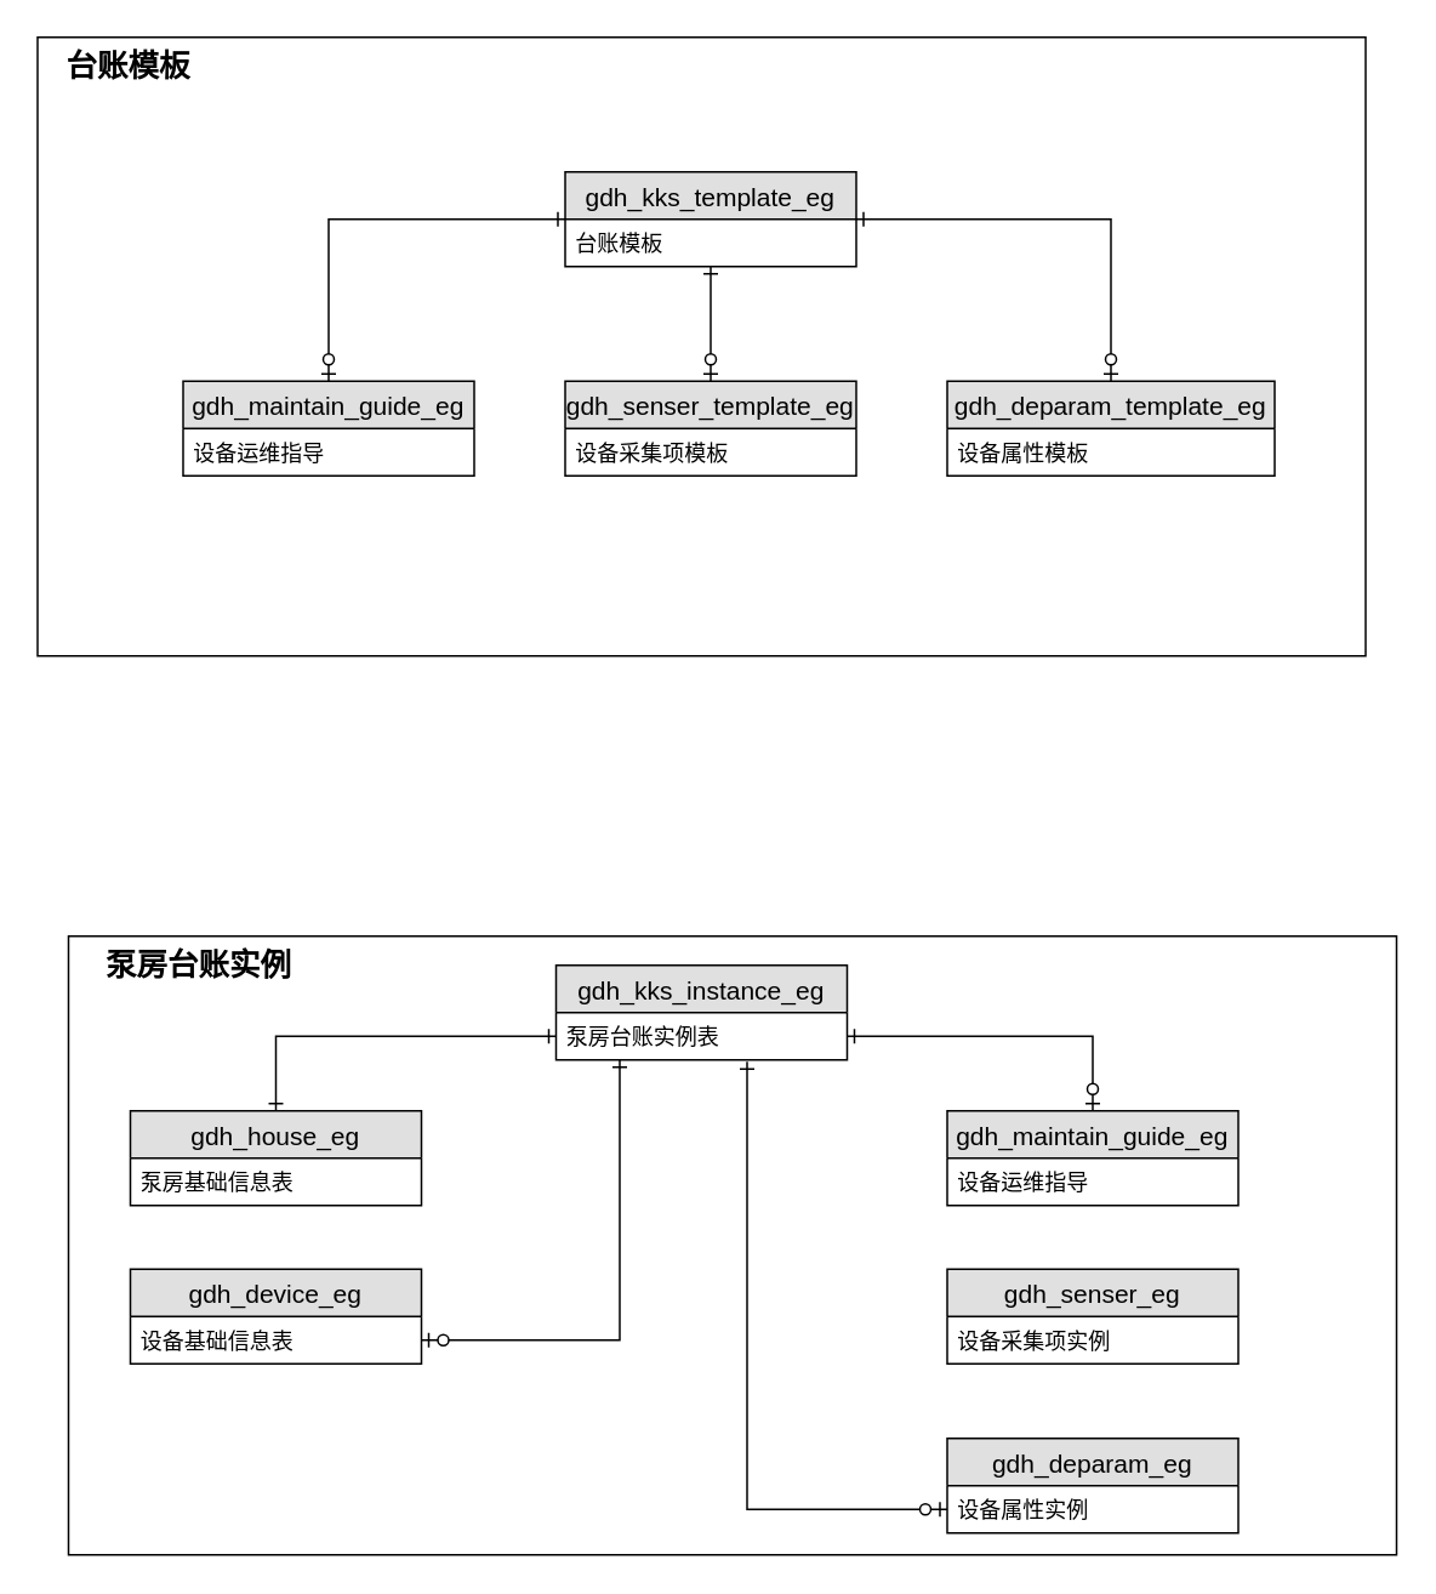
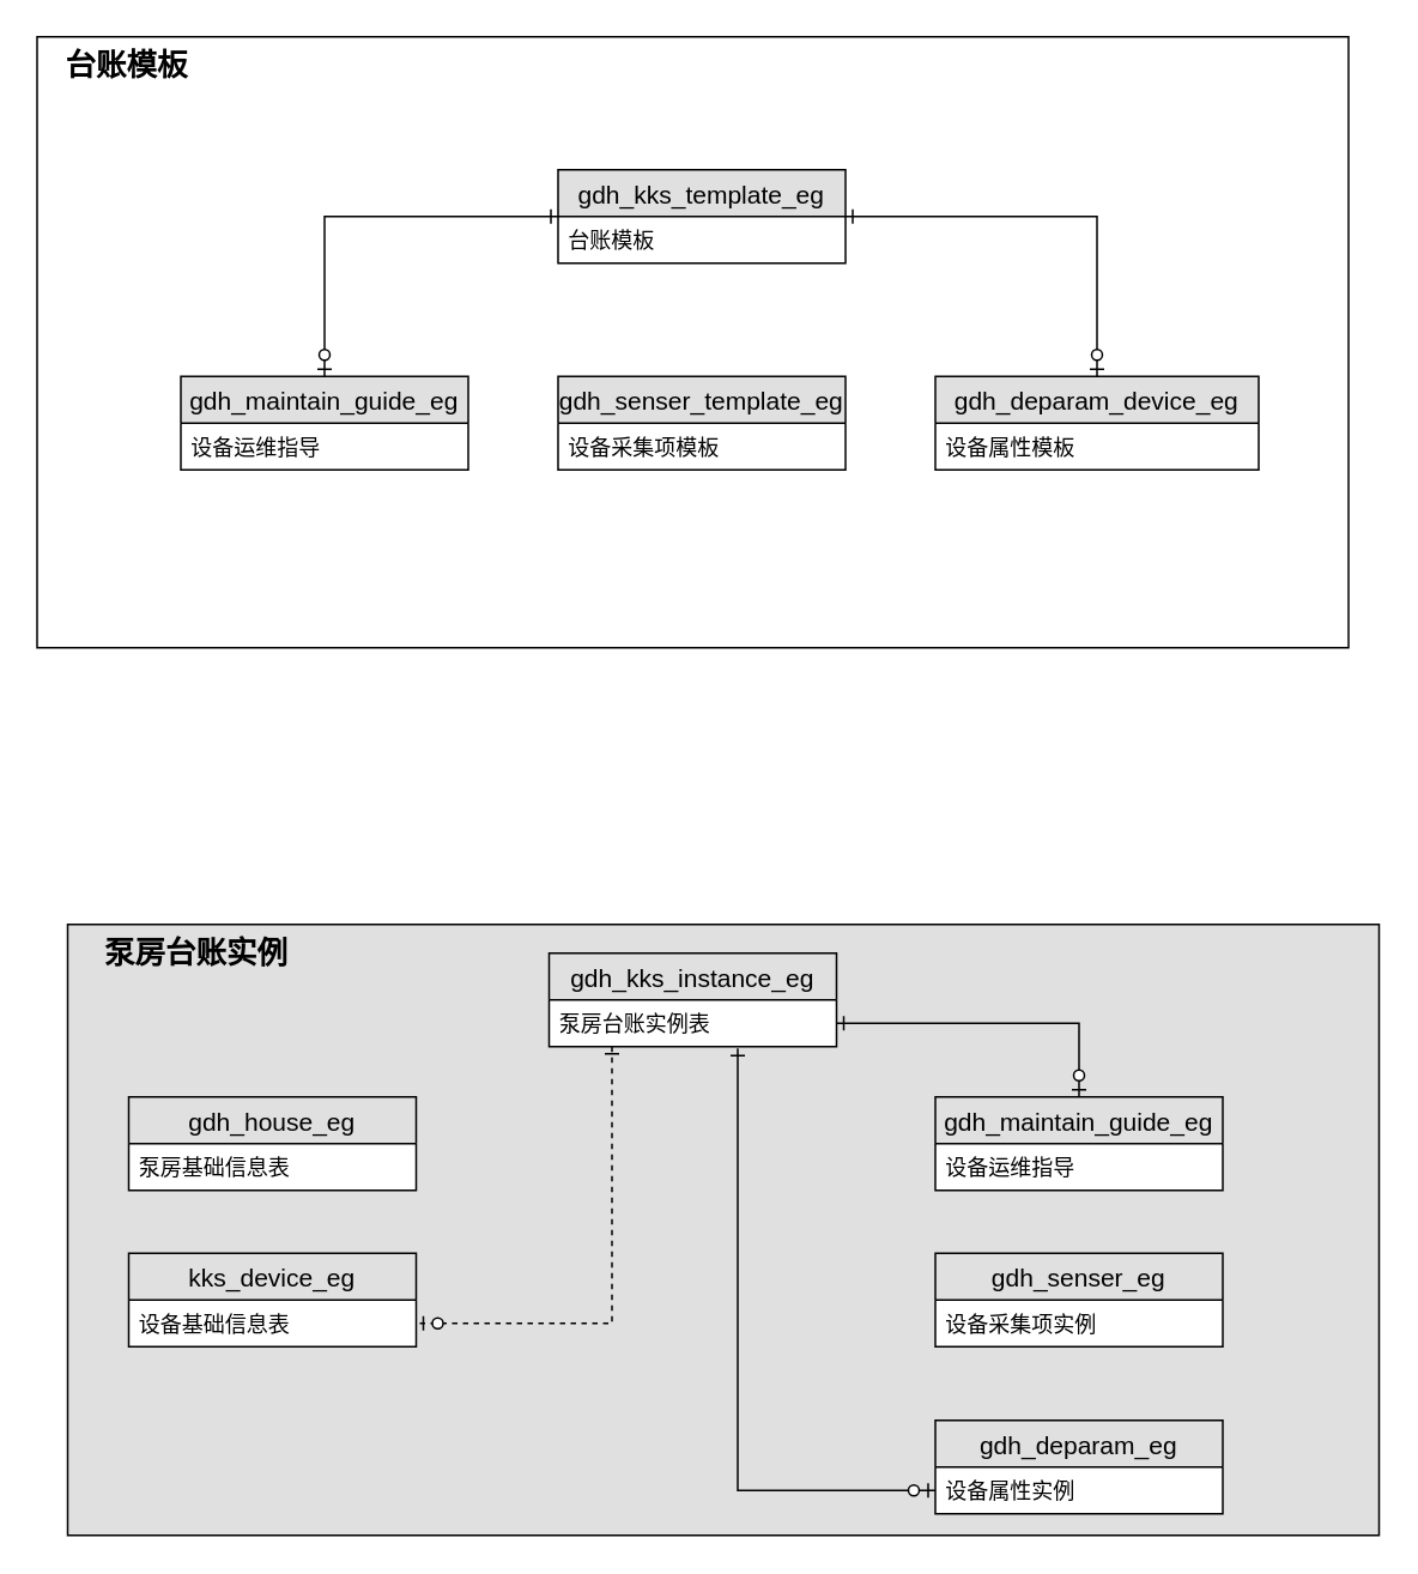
  <mxCell id="0" />
  <mxCell id="1" parent="0" />
- <mxCell id="2" value="&amp;nbsp; &amp;nbsp; 泵房台账实例" style="whiteSpace=wrap;html=1;align=left;verticalAlign=top;fontSize=17;fontStyle=1" parent="1" vertex="1"><mxGeometry x="37" y="514" width="730" height="340" as="geometry" /></mxCell>
+ <mxCell id="2" value="&amp;nbsp; &amp;nbsp; 泵房台账实例" style="whiteSpace=wrap;html=1;align=left;verticalAlign=top;fontSize=17;fontStyle=1;fillColor=#e0e0e0;" parent="1" vertex="1"><mxGeometry x="37" y="514" width="730" height="340" as="geometry" /></mxCell>
  <mxCell id="3" value="&amp;nbsp; &amp;nbsp;台账模板" style="whiteSpace=wrap;html=1;align=left;verticalAlign=top;fontSize=17;fontStyle=1" parent="1" vertex="1"><mxGeometry x="20" y="20" width="730" height="340" as="geometry" /></mxCell>
  <mxCell id="4" style="edgeStyle=orthogonalEdgeStyle;rounded=0;orthogonalLoop=1;jettySize=auto;html=1;entryX=0.5;entryY=0;entryDx=0;entryDy=0;startArrow=ERone;startFill=0;endArrow=ERzeroToOne;endFill=1;" parent="1" source="6" target="20" edge="1"><mxGeometry relative="1" as="geometry" /></mxCell>
  <mxCell id="5" style="edgeStyle=orthogonalEdgeStyle;rounded=0;orthogonalLoop=1;jettySize=auto;html=1;startArrow=ERone;startFill=0;endArrow=ERzeroToOne;endFill=1;" parent="1" source="6" target="8" edge="1"><mxGeometry relative="1" as="geometry" /></mxCell>
  <mxCell id="6" value="gdh_kks_template_eg" style="swimlane;fontStyle=0;childLayout=stackLayout;horizontal=1;startSize=26;fillColor=#e0e0e0;horizontalStack=0;resizeParent=1;resizeParentMax=0;resizeLast=0;collapsible=1;marginBottom=0;swimlaneFillColor=#ffffff;align=center;fontSize=14;" parent="1" vertex="1"><mxGeometry x="310" y="94" width="160" height="52" as="geometry" /></mxCell>
  <mxCell id="7" value="台账模板" style="text;strokeColor=none;fillColor=none;spacingLeft=4;spacingRight=4;overflow=hidden;rotatable=0;points=[[0,0.5],[1,0.5]];portConstraint=eastwest;fontSize=12;" parent="6" vertex="1"><mxGeometry y="26" width="160" height="26" as="geometry" /></mxCell>
  <mxCell id="8" value="gdh_maintain_guide_eg" style="swimlane;fontStyle=0;childLayout=stackLayout;horizontal=1;startSize=26;fillColor=#e0e0e0;horizontalStack=0;resizeParent=1;resizeParentMax=0;resizeLast=0;collapsible=1;marginBottom=0;swimlaneFillColor=#ffffff;align=center;fontSize=14;" parent="1" vertex="1"><mxGeometry x="100" y="209" width="160" height="52" as="geometry" /></mxCell>
  <mxCell id="9" value="设备运维指导" style="text;strokeColor=none;fillColor=none;spacingLeft=4;spacingRight=4;overflow=hidden;rotatable=0;points=[[0,0.5],[1,0.5]];portConstraint=eastwest;fontSize=12;" parent="8" vertex="1"><mxGeometry y="26" width="160" height="26" as="geometry" /></mxCell>
  <mxCell id="10" value="gdh_kks_instance_eg" style="swimlane;fontStyle=0;childLayout=stackLayout;horizontal=1;startSize=26;fillColor=#e0e0e0;horizontalStack=0;resizeParent=1;resizeParentMax=0;resizeLast=0;collapsible=1;marginBottom=0;swimlaneFillColor=#ffffff;align=center;fontSize=14;" parent="1" vertex="1"><mxGeometry x="305" y="530" width="160" height="52" as="geometry" /></mxCell>
  <mxCell id="11" value="泵房台账实例表" style="text;strokeColor=none;fillColor=none;spacingLeft=4;spacingRight=4;overflow=hidden;rotatable=0;points=[[0,0.5],[1,0.5]];portConstraint=eastwest;fontSize=12;" parent="10" vertex="1"><mxGeometry y="26" width="160" height="26" as="geometry" /></mxCell>
- <mxCell id="12" value="gdh_device_eg" style="swimlane;fontStyle=0;childLayout=stackLayout;horizontal=1;startSize=26;fillColor=#e0e0e0;horizontalStack=0;resizeParent=1;resizeParentMax=0;resizeLast=0;collapsible=1;marginBottom=0;swimlaneFillColor=#ffffff;align=center;fontSize=14;" parent="1" vertex="1"><mxGeometry x="71" y="697" width="160" height="52" as="geometry" /></mxCell>
+ <mxCell id="12" value="kks_device_eg" style="swimlane;fontStyle=0;childLayout=stackLayout;horizontal=1;startSize=26;fillColor=#e0e0e0;horizontalStack=0;resizeParent=1;resizeParentMax=0;resizeLast=0;collapsible=1;marginBottom=0;swimlaneFillColor=#ffffff;align=center;fontSize=14;" parent="1" vertex="1"><mxGeometry x="71" y="697" width="160" height="52" as="geometry" /></mxCell>
  <mxCell id="13" value="设备基础信息表" style="text;strokeColor=none;fillColor=none;spacingLeft=4;spacingRight=4;overflow=hidden;rotatable=0;points=[[0,0.5],[1,0.5]];portConstraint=eastwest;fontSize=12;" parent="12" vertex="1"><mxGeometry y="26" width="160" height="26" as="geometry" /></mxCell>
  <mxCell id="14" value="gdh_house_eg" style="swimlane;fontStyle=0;childLayout=stackLayout;horizontal=1;startSize=26;fillColor=#e0e0e0;horizontalStack=0;resizeParent=1;resizeParentMax=0;resizeLast=0;collapsible=1;marginBottom=0;swimlaneFillColor=#ffffff;align=center;fontSize=14;" parent="1" vertex="1"><mxGeometry x="71" y="610" width="160" height="52" as="geometry" /></mxCell>
  <mxCell id="15" value="泵房基础信息表" style="text;strokeColor=none;fillColor=none;spacingLeft=4;spacingRight=4;overflow=hidden;rotatable=0;points=[[0,0.5],[1,0.5]];portConstraint=eastwest;fontSize=12;" parent="14" vertex="1"><mxGeometry y="26" width="160" height="26" as="geometry" /></mxCell>
  <mxCell id="16" value="gdh_senser_template_eg" style="swimlane;fontStyle=0;childLayout=stackLayout;horizontal=1;startSize=26;fillColor=#e0e0e0;horizontalStack=0;resizeParent=1;resizeParentMax=0;resizeLast=0;collapsible=1;marginBottom=0;swimlaneFillColor=#ffffff;align=center;fontSize=14;" parent="1" vertex="1"><mxGeometry x="310" y="209" width="160" height="52" as="geometry" /></mxCell>
  <mxCell id="17" value="设备采集项模板" style="text;strokeColor=none;fillColor=none;spacingLeft=4;spacingRight=4;overflow=hidden;rotatable=0;points=[[0,0.5],[1,0.5]];portConstraint=eastwest;fontSize=12;" parent="16" vertex="1"><mxGeometry y="26" width="160" height="26" as="geometry" /></mxCell>
  <mxCell id="18" value="gdh_deparam_eg" style="swimlane;fontStyle=0;childLayout=stackLayout;horizontal=1;startSize=26;fillColor=#e0e0e0;horizontalStack=0;resizeParent=1;resizeParentMax=0;resizeLast=0;collapsible=1;marginBottom=0;swimlaneFillColor=#ffffff;align=center;fontSize=14;" parent="1" vertex="1"><mxGeometry x="520" y="790" width="160" height="52" as="geometry" /></mxCell>
  <mxCell id="19" value="设备属性实例" style="text;strokeColor=none;fillColor=none;spacingLeft=4;spacingRight=4;overflow=hidden;rotatable=0;points=[[0,0.5],[1,0.5]];portConstraint=eastwest;fontSize=12;" parent="18" vertex="1"><mxGeometry y="26" width="160" height="26" as="geometry" /></mxCell>
- <mxCell id="20" value="gdh_deparam_template_eg" style="swimlane;fontStyle=0;childLayout=stackLayout;horizontal=1;startSize=26;fillColor=#e0e0e0;horizontalStack=0;resizeParent=1;resizeParentMax=0;resizeLast=0;collapsible=1;marginBottom=0;swimlaneFillColor=#ffffff;align=center;fontSize=14;" parent="1" vertex="1"><mxGeometry x="520" y="209" width="180" height="52" as="geometry" /></mxCell>
+ <mxCell id="20" value="gdh_deparam_device_eg" style="swimlane;fontStyle=0;childLayout=stackLayout;horizontal=1;startSize=26;fillColor=#e0e0e0;horizontalStack=0;resizeParent=1;resizeParentMax=0;resizeLast=0;collapsible=1;marginBottom=0;swimlaneFillColor=#ffffff;align=center;fontSize=14;" parent="1" vertex="1"><mxGeometry x="520" y="209" width="180" height="52" as="geometry" /></mxCell>
  <mxCell id="21" value="设备属性模板" style="text;strokeColor=none;fillColor=none;spacingLeft=4;spacingRight=4;overflow=hidden;rotatable=0;points=[[0,0.5],[1,0.5]];portConstraint=eastwest;fontSize=12;" parent="20" vertex="1"><mxGeometry y="26" width="180" height="26" as="geometry" /></mxCell>
- <mxCell id="22" style="edgeStyle=orthogonalEdgeStyle;rounded=0;orthogonalLoop=1;jettySize=auto;html=1;startArrow=ERone;startFill=0;endArrow=ERzeroToOne;endFill=1;" parent="1" source="6" target="16" edge="1"><mxGeometry relative="1" as="geometry" /></mxCell>
  <mxCell id="23" value="gdh_senser_eg" style="swimlane;fontStyle=0;childLayout=stackLayout;horizontal=1;startSize=26;fillColor=#e0e0e0;horizontalStack=0;resizeParent=1;resizeParentMax=0;resizeLast=0;collapsible=1;marginBottom=0;swimlaneFillColor=#ffffff;align=center;fontSize=14;" parent="1" vertex="1"><mxGeometry x="520" y="697" width="160" height="52" as="geometry" /></mxCell>
  <mxCell id="24" value="设备采集项实例" style="text;strokeColor=none;fillColor=none;spacingLeft=4;spacingRight=4;overflow=hidden;rotatable=0;points=[[0,0.5],[1,0.5]];portConstraint=eastwest;fontSize=12;" parent="23" vertex="1"><mxGeometry y="26" width="160" height="26" as="geometry" /></mxCell>
  <mxCell id="25" value="gdh_maintain_guide_eg" style="swimlane;fontStyle=0;childLayout=stackLayout;horizontal=1;startSize=26;fillColor=#e0e0e0;horizontalStack=0;resizeParent=1;resizeParentMax=0;resizeLast=0;collapsible=1;marginBottom=0;swimlaneFillColor=#ffffff;align=center;fontSize=14;" parent="1" vertex="1"><mxGeometry x="520" y="610" width="160" height="52" as="geometry" /></mxCell>
  <mxCell id="26" value="设备运维指导" style="text;strokeColor=none;fillColor=none;spacingLeft=4;spacingRight=4;overflow=hidden;rotatable=0;points=[[0,0.5],[1,0.5]];portConstraint=eastwest;fontSize=12;" parent="25" vertex="1"><mxGeometry y="26" width="160" height="26" as="geometry" /></mxCell>
  <mxCell id="27" style="edgeStyle=orthogonalEdgeStyle;rounded=0;orthogonalLoop=1;jettySize=auto;html=1;entryX=0;entryY=0.5;entryDx=0;entryDy=0;startArrow=ERone;startFill=0;endArrow=ERzeroToOne;endFill=1;fontSize=17;" parent="1" target="19" edge="1"><mxGeometry relative="1" as="geometry"><mxPoint x="410" y="583" as="sourcePoint" /><Array as="points"><mxPoint x="410" y="583" /><mxPoint x="410" y="749" /></Array></mxGeometry></mxCell>
  <mxCell id="28" style="edgeStyle=orthogonalEdgeStyle;rounded=0;orthogonalLoop=1;jettySize=auto;html=1;startArrow=ERone;startFill=0;endArrow=ERzeroToOne;endFill=1;fontSize=17;" parent="1" source="11" target="25" edge="1"><mxGeometry relative="1" as="geometry" /></mxCell>
- <mxCell id="29" style="edgeStyle=orthogonalEdgeStyle;rounded=0;orthogonalLoop=1;jettySize=auto;html=1;startArrow=ERone;startFill=0;endArrow=ERone;endFill=0;fontSize=17;" parent="1" source="11" target="14" edge="1"><mxGeometry relative="1" as="geometry" /></mxCell>
- <mxCell id="30" style="edgeStyle=orthogonalEdgeStyle;rounded=0;orthogonalLoop=1;jettySize=auto;html=1;entryX=1;entryY=0.5;entryDx=0;entryDy=0;startArrow=ERone;startFill=0;endArrow=ERzeroToOne;endFill=1;fontSize=17;" parent="1" source="11" target="13" edge="1"><mxGeometry relative="1" as="geometry"><Array as="points"><mxPoint x="340" y="736" /></Array></mxGeometry></mxCell>
+ <mxCell id="30" style="edgeStyle=orthogonalEdgeStyle;rounded=0;orthogonalLoop=1;jettySize=auto;html=1;entryX=1;entryY=0.5;entryDx=0;entryDy=0;startArrow=ERone;startFill=0;endArrow=ERzeroToOne;endFill=1;fontSize=17;dashed=1;" parent="1" source="11" target="13" edge="1"><mxGeometry relative="1" as="geometry"><Array as="points"><mxPoint x="340" y="736" /></Array></mxGeometry></mxCell>
